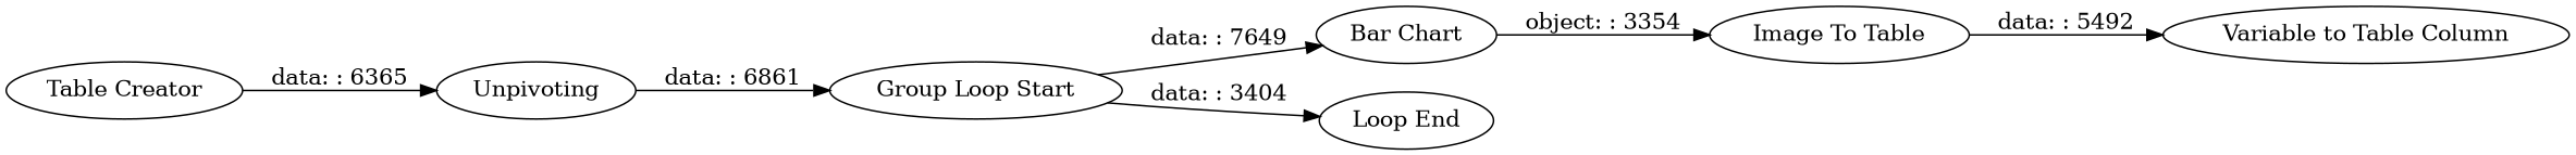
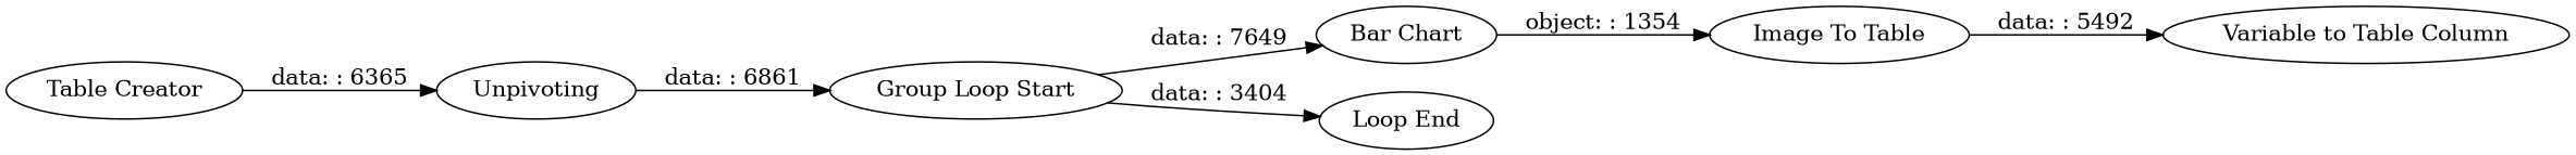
  digraph {
    rankdir=LR
    n1 [label="Image To Table"]
    n2 [label="Variable to Table Column"]
    n3 [label="Group Loop Start"]
    n4 [label="Bar Chart"]
    n5 [label="Loop End"]
    n6 [label="Table Creator"]
    n7 [label=Unpivoting]
    n1 -> n2 [label="data: : 5492"]
    n3 -> n4 [label="data: : 7649"]
    n3 -> n5 [label="data: : 3404"]
-   n4 -> n1 [label="object: : 3354"]
+   n4 -> n1 [label="object: : 1354"]
    n6 -> n7 [label="data: : 6365"]
    n7 -> n3 [label="data: : 6861"]
  }
